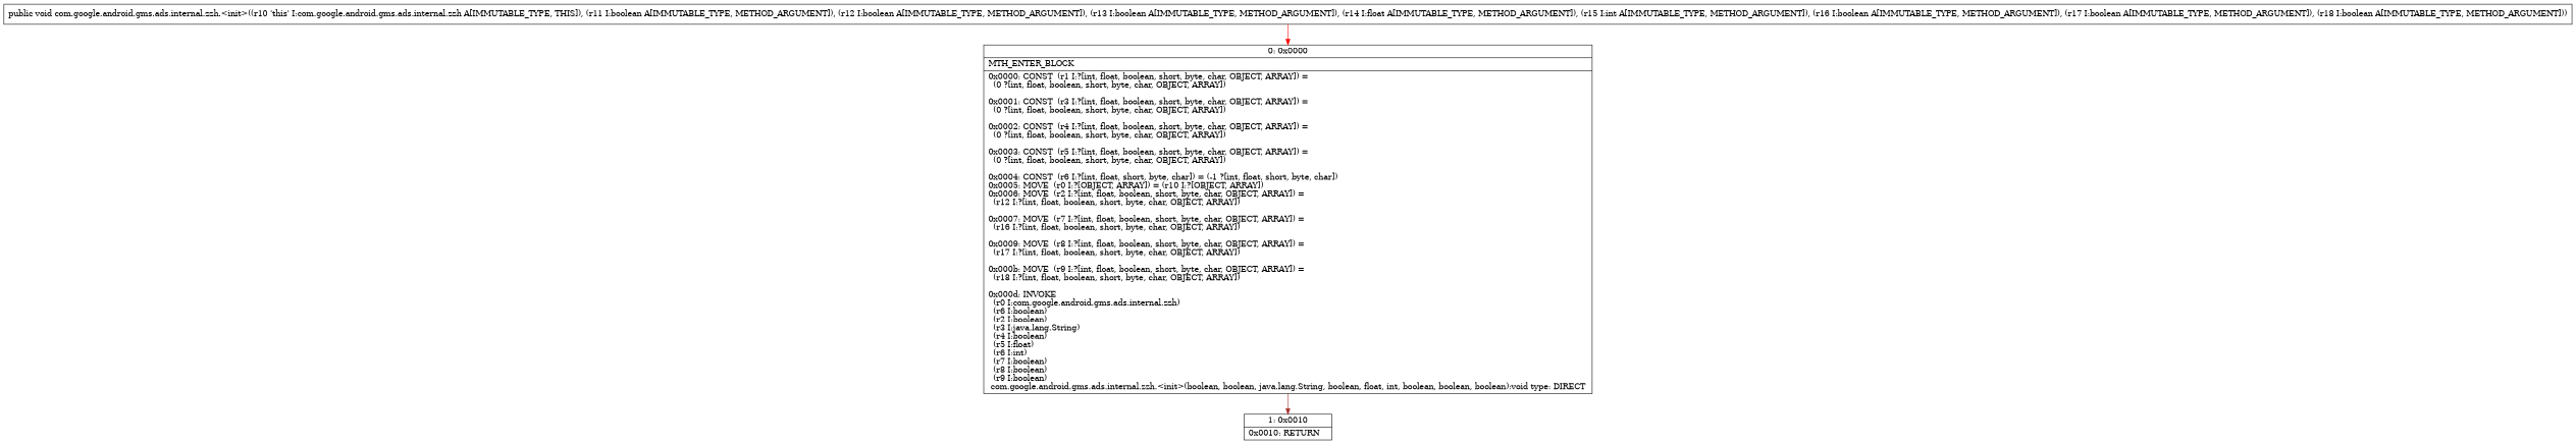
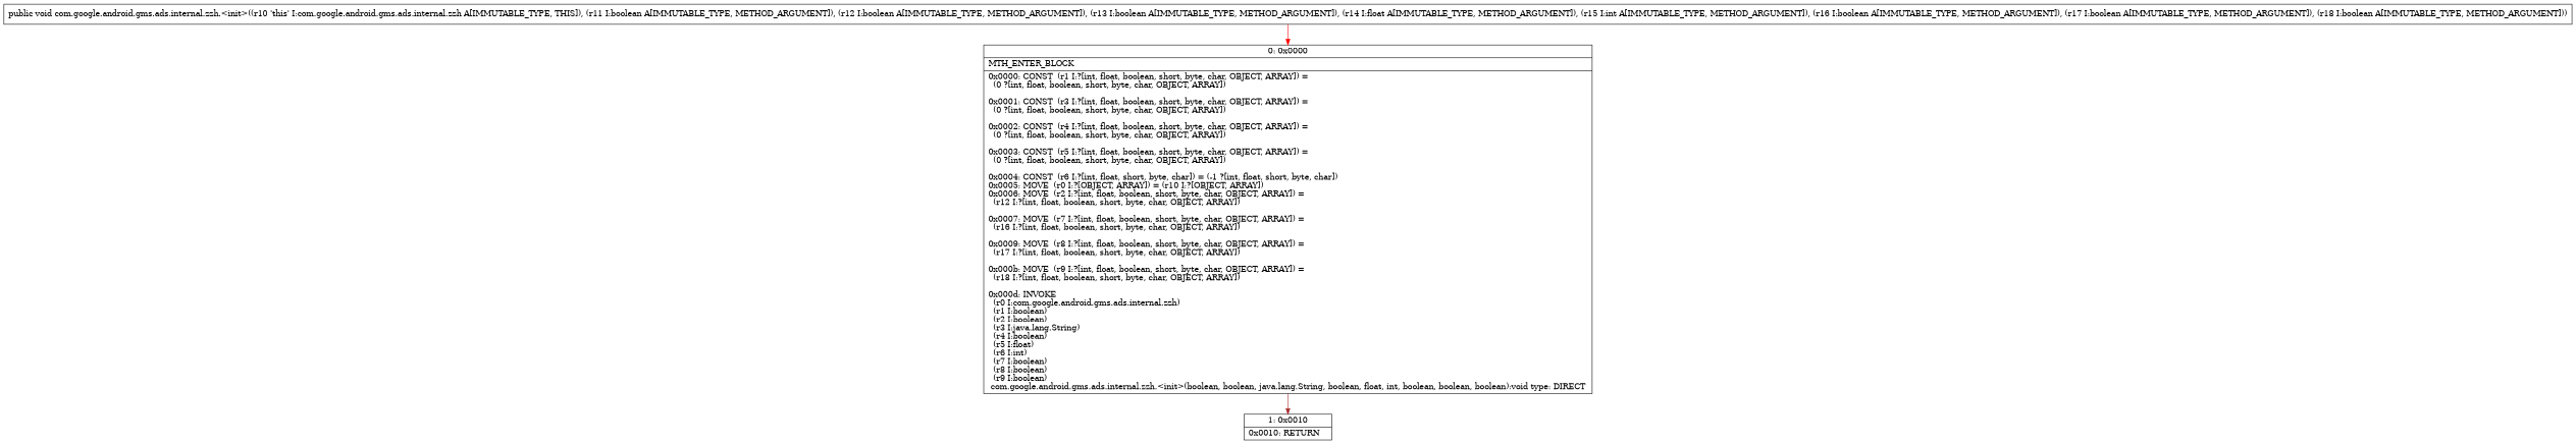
  digraph {
    node [shape=record]
-   n1 [label="{0\:\ 0x0000|MTH_ENTER_BLOCK\l|0x0000: CONST  (r1 I:?[int, float, boolean, short, byte, char, OBJECT, ARRAY]) = \l  (0 ?[int, float, boolean, short, byte, char, OBJECT, ARRAY])\l \l0x0001: CONST  (r3 I:?[int, float, boolean, short, byte, char, OBJECT, ARRAY]) = \l  (0 ?[int, float, boolean, short, byte, char, OBJECT, ARRAY])\l \l0x0002: CONST  (r4 I:?[int, float, boolean, short, byte, char, OBJECT, ARRAY]) = \l  (0 ?[int, float, boolean, short, byte, char, OBJECT, ARRAY])\l \l0x0003: CONST  (r5 I:?[int, float, boolean, short, byte, char, OBJECT, ARRAY]) = \l  (0 ?[int, float, boolean, short, byte, char, OBJECT, ARRAY])\l \l0x0004: CONST  (r6 I:?[int, float, short, byte, char]) = (\-1 ?[int, float, short, byte, char]) \l0x0005: MOVE  (r0 I:?[OBJECT, ARRAY]) = (r10 I:?[OBJECT, ARRAY]) \l0x0006: MOVE  (r2 I:?[int, float, boolean, short, byte, char, OBJECT, ARRAY]) = \l  (r12 I:?[int, float, boolean, short, byte, char, OBJECT, ARRAY])\l \l0x0007: MOVE  (r7 I:?[int, float, boolean, short, byte, char, OBJECT, ARRAY]) = \l  (r16 I:?[int, float, boolean, short, byte, char, OBJECT, ARRAY])\l \l0x0009: MOVE  (r8 I:?[int, float, boolean, short, byte, char, OBJECT, ARRAY]) = \l  (r17 I:?[int, float, boolean, short, byte, char, OBJECT, ARRAY])\l \l0x000b: MOVE  (r9 I:?[int, float, boolean, short, byte, char, OBJECT, ARRAY]) = \l  (r18 I:?[int, float, boolean, short, byte, char, OBJECT, ARRAY])\l \l0x000d: INVOKE  \l  (r0 I:com.google.android.gms.ads.internal.zzh)\l  (r6 I:boolean)\l  (r2 I:boolean)\l  (r3 I:java.lang.String)\l  (r4 I:boolean)\l  (r5 I:float)\l  (r6 I:int)\l  (r7 I:boolean)\l  (r8 I:boolean)\l  (r9 I:boolean)\l com.google.android.gms.ads.internal.zzh.\<init\>(boolean, boolean, java.lang.String, boolean, float, int, boolean, boolean, boolean):void type: DIRECT \l}"]
+   n1 [label="{0\:\ 0x0000|MTH_ENTER_BLOCK\l|0x0000: CONST  (r1 I:?[int, float, boolean, short, byte, char, OBJECT, ARRAY]) = \l  (0 ?[int, float, boolean, short, byte, char, OBJECT, ARRAY])\l \l0x0001: CONST  (r3 I:?[int, float, boolean, short, byte, char, OBJECT, ARRAY]) = \l  (0 ?[int, float, boolean, short, byte, char, OBJECT, ARRAY])\l \l0x0002: CONST  (r4 I:?[int, float, boolean, short, byte, char, OBJECT, ARRAY]) = \l  (0 ?[int, float, boolean, short, byte, char, OBJECT, ARRAY])\l \l0x0003: CONST  (r5 I:?[int, float, boolean, short, byte, char, OBJECT, ARRAY]) = \l  (0 ?[int, float, boolean, short, byte, char, OBJECT, ARRAY])\l \l0x0004: CONST  (r6 I:?[int, float, short, byte, char]) = (\-1 ?[int, float, short, byte, char]) \l0x0005: MOVE  (r0 I:?[OBJECT, ARRAY]) = (r10 I:?[OBJECT, ARRAY]) \l0x0006: MOVE  (r2 I:?[int, float, boolean, short, byte, char, OBJECT, ARRAY]) = \l  (r12 I:?[int, float, boolean, short, byte, char, OBJECT, ARRAY])\l \l0x0007: MOVE  (r7 I:?[int, float, boolean, short, byte, char, OBJECT, ARRAY]) = \l  (r16 I:?[int, float, boolean, short, byte, char, OBJECT, ARRAY])\l \l0x0009: MOVE  (r8 I:?[int, float, boolean, short, byte, char, OBJECT, ARRAY]) = \l  (r17 I:?[int, float, boolean, short, byte, char, OBJECT, ARRAY])\l \l0x000b: MOVE  (r9 I:?[int, float, boolean, short, byte, char, OBJECT, ARRAY]) = \l  (r18 I:?[int, float, boolean, short, byte, char, OBJECT, ARRAY])\l \l0x000d: INVOKE  \l  (r0 I:com.google.android.gms.ads.internal.zzh)\l  (r1 I:boolean)\l  (r2 I:boolean)\l  (r3 I:java.lang.String)\l  (r4 I:boolean)\l  (r5 I:float)\l  (r6 I:int)\l  (r7 I:boolean)\l  (r8 I:boolean)\l  (r9 I:boolean)\l com.google.android.gms.ads.internal.zzh.\<init\>(boolean, boolean, java.lang.String, boolean, float, int, boolean, boolean, boolean):void type: DIRECT \l}"]
    n2 [label="{1\:\ 0x0010|0x0010: RETURN   \l}"]
    n3 [label="{public void com.google.android.gms.ads.internal.zzh.\<init\>((r10 'this' I:com.google.android.gms.ads.internal.zzh A[IMMUTABLE_TYPE, THIS]), (r11 I:boolean A[IMMUTABLE_TYPE, METHOD_ARGUMENT]), (r12 I:boolean A[IMMUTABLE_TYPE, METHOD_ARGUMENT]), (r13 I:boolean A[IMMUTABLE_TYPE, METHOD_ARGUMENT]), (r14 I:float A[IMMUTABLE_TYPE, METHOD_ARGUMENT]), (r15 I:int A[IMMUTABLE_TYPE, METHOD_ARGUMENT]), (r16 I:boolean A[IMMUTABLE_TYPE, METHOD_ARGUMENT]), (r17 I:boolean A[IMMUTABLE_TYPE, METHOD_ARGUMENT]), (r18 I:boolean A[IMMUTABLE_TYPE, METHOD_ARGUMENT])) }"]
    n1 -> n2 [color=brown]
    n3 -> n1 [color=red]
  }
